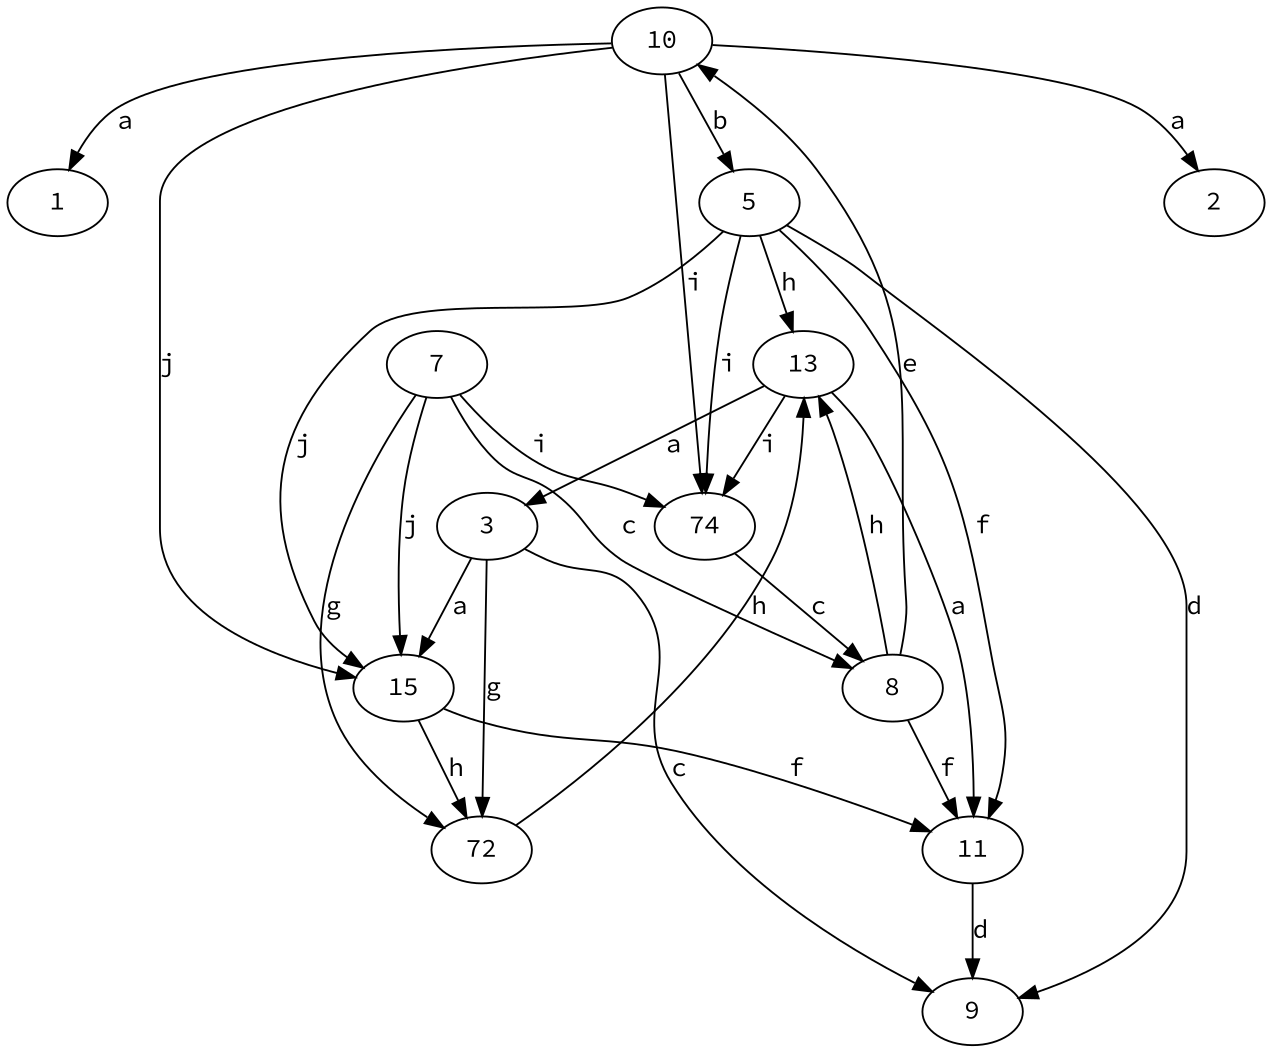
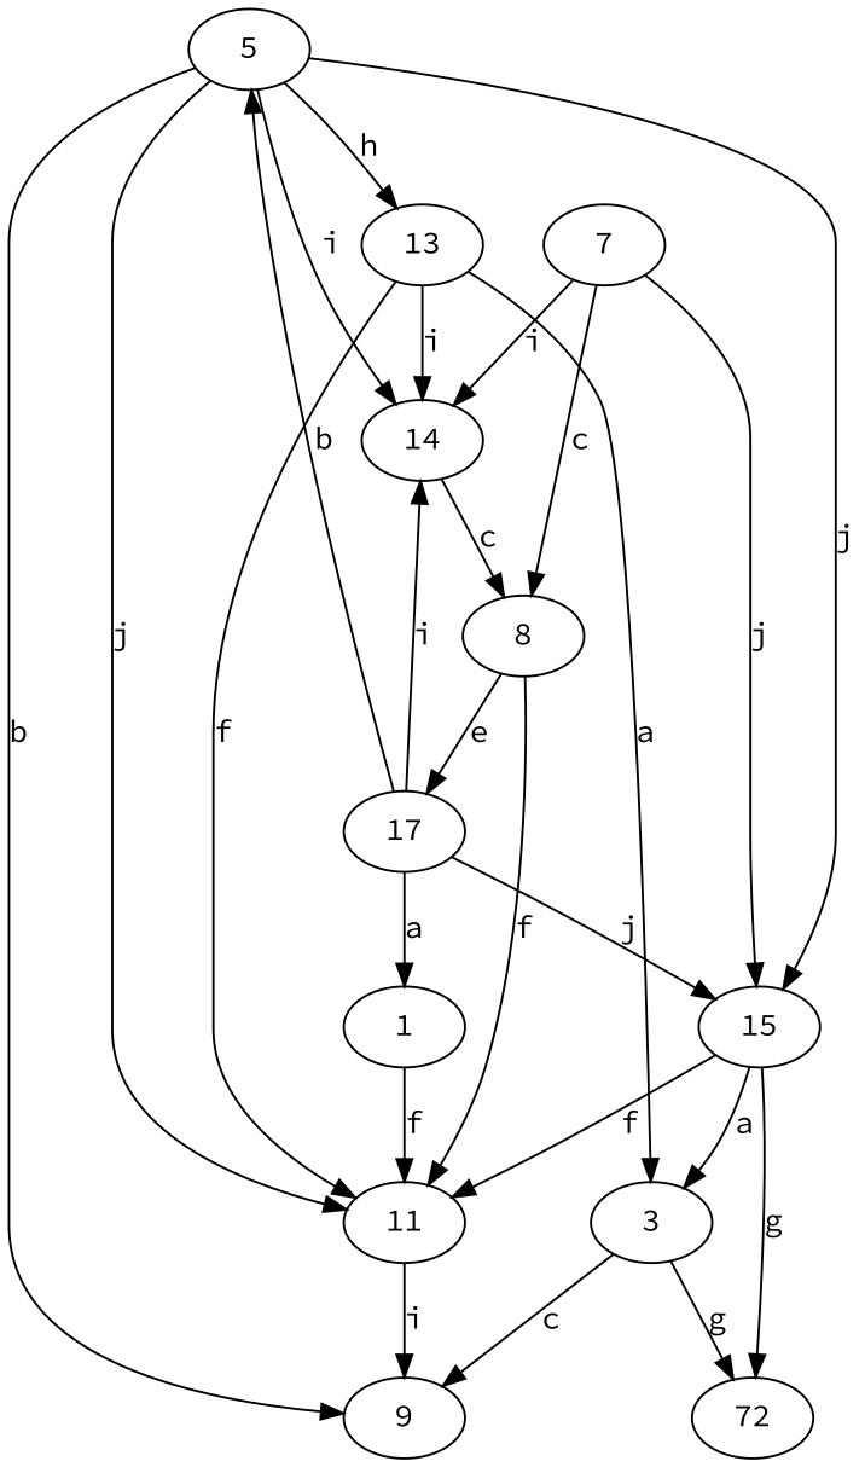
  strict digraph {
    fontname="Source Code Pro"
    node [fontname="Source Code Pro"]
    edge [fontname="Source Code Pro"]
    1
    11
    9
    3
    n5 [label=72]
    13
    5
-   14 [label=74]
+   14
    15
    8
-   10
-   2
+   10 [label=17]
    n13 [label=7]
-   11 -> 9 [label=d]
+   1 -> 11 [label=f]
+   11 -> 9 [label=i]
    3 -> 9 [label=c]
    3 -> n5 [label=g]
-   n5 -> 13 [label=h]
-   13 -> 11 [label=a]
+   13 -> 11 [label=f]
    13 -> 3 [label=a]
    13 -> 14 [label=i]
-   5 -> 11 [label=f]
-   5 -> 9 [label=d]
+   5 -> 11 [label=j]
+   5 -> 9 [label=b]
    5 -> 13 [label=h]
    5 -> 14 [label=i]
    5 -> 15 [label=j]
    14 -> 8 [label=c]
    15 -> 11 [label=f]
-   3 -> 15 [label=a]
-   15 -> n5 [label=h]
+   15 -> 3 [label=a]
+   15 -> n5 [label=g]
    8 -> 11 [label=f]
-   8 -> 13 [label=h]
    8 -> 10 [label=e]
    10 -> 1 [label=a]
    10 -> 5 [label=b]
    10 -> 14 [label=i]
    10 -> 15 [label=j]
-   10 -> 2 [label=a]
-   n13 -> n5 [label=g]
    n13 -> 14 [label=i]
    n13 -> 15 [label=j]
    n13 -> 8 [label=c]
  }
